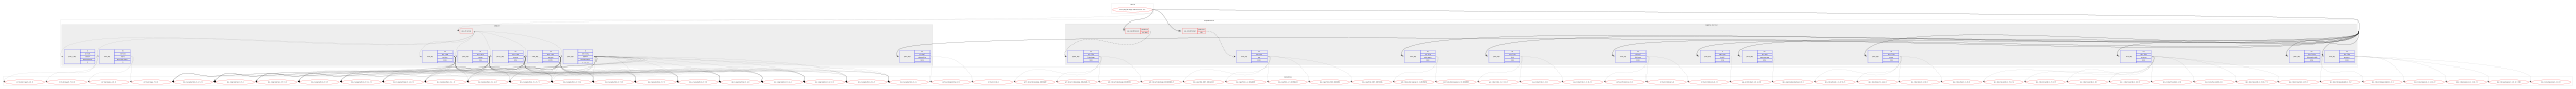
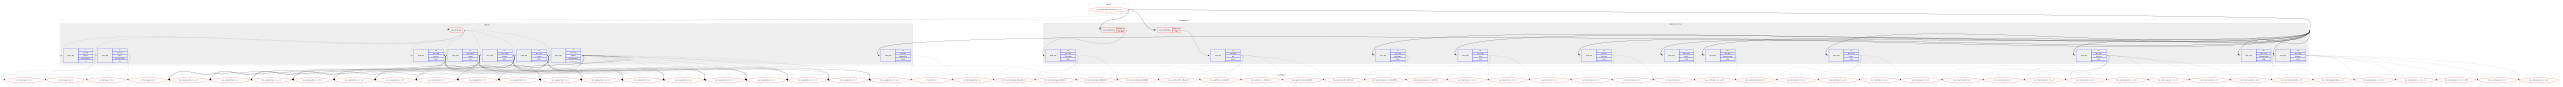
  digraph {
    compound=true
    concentrate=true
    fontname="JetBrains Mono"
    fontsize=10
    newrank=true
    rankdir=TB
    ranksep=1.5
    node [color=red fontname="JetBrains Mono" fontsize=10]
    edge [arrowhead=vee fontname="JetBrains Mono" headport=w style=dotted tailport=e weight=100]
    n1 [label="net-p2p/airdcpp-webclient-2.5.1" width=4]
    n2 [color=blue label=<<TABLE BORDER="0" CELLBORDER="1" CELLSPACING="0" CELLPADDING="4" WIDTH="220"><TR><TD ROWSPAN="6" CELLPADDING="30">pack_dep</TD></TR><TR><TD WIDTH="110">no</TD></TR><TR><TD>dev-lang</TD></TR><TR><TD>python</TD></TR><TR><TD>none</TD></TR><TR><TD></TD></TR></TABLE>> shape=none]
    n3 [color=blue label=<<TABLE BORDER="0" CELLBORDER="1" CELLSPACING="0" CELLPADDING="4" WIDTH="220"><TR><TD ROWSPAN="6" CELLPADDING="30">pack_dep</TD></TR><TR><TD WIDTH="110">no</TD></TR><TR><TD>dev-lang</TD></TR><TR><TD>python</TD></TR><TR><TD>none</TD></TR><TR><TD></TD></TR></TABLE>> shape=none]
    n4 [color=blue label=<<TABLE BORDER="0" CELLBORDER="1" CELLSPACING="0" CELLPADDING="4" WIDTH="220"><TR><TD ROWSPAN="6" CELLPADDING="30">pack_dep</TD></TR><TR><TD WIDTH="110">no</TD></TR><TR><TD>dev-lang</TD></TR><TR><TD>python</TD></TR><TR><TD>none</TD></TR><TR><TD></TD></TR></TABLE>> shape=none]
    n5 [color=blue label=<<TABLE BORDER="0" CELLBORDER="1" CELLSPACING="0" CELLPADDING="4" WIDTH="220"><TR><TD ROWSPAN="6" CELLPADDING="30">pack_dep</TD></TR><TR><TD WIDTH="110">no</TD></TR><TR><TD>dev-lang</TD></TR><TR><TD>python</TD></TR><TR><TD>none</TD></TR><TR><TD></TD></TR></TABLE>> shape=none]
    n6 [color=blue label=<<TABLE BORDER="0" CELLBORDER="1" CELLSPACING="0" CELLPADDING="4" WIDTH="220"><TR><TD ROWSPAN="6" CELLPADDING="30">pack_dep</TD></TR><TR><TD WIDTH="110">no</TD></TR><TR><TD>dev-lang</TD></TR><TR><TD>python</TD></TR><TR><TD>greaterequal</TD></TR><TR><TD>2.7.5-r2</TD></TR></TABLE>> shape=none]
    n7 [color=blue label=<<TABLE BORDER="0" CELLBORDER="1" CELLSPACING="0" CELLPADDING="4" WIDTH="220"><TR><TD ROWSPAN="6" CELLPADDING="30">pack_dep</TD></TR><TR><TD WIDTH="110">no</TD></TR><TR><TD>virtual</TD></TR><TR><TD>pypy3</TD></TR><TR><TD>greaterequal</TD></TR><TR><TD>5</TD></TR></TABLE>> shape=none]
    n8 [color=blue label=<<TABLE BORDER="0" CELLBORDER="1" CELLSPACING="0" CELLPADDING="4" WIDTH="220"><TR><TD ROWSPAN="6" CELLPADDING="30">pack_dep</TD></TR><TR><TD WIDTH="110">no</TD></TR><TR><TD>virtual</TD></TR><TR><TD>pypy</TD></TR><TR><TD>greaterequal</TD></TR><TR><TD>5</TD></TR></TABLE>> shape=none]
    n9 [label=<<TABLE BORDER="0" CELLBORDER="1" CELLSPACING="0" CELLPADDING="4"><TR><TD CELLPADDING="10">any_of_group</TD></TR></TABLE>> shape=none]
    n10 [color=blue label=<<TABLE BORDER="0" CELLBORDER="1" CELLSPACING="0" CELLPADDING="4" WIDTH="220"><TR><TD ROWSPAN="6" CELLPADDING="30">pack_dep</TD></TR><TR><TD WIDTH="110">no</TD></TR><TR><TD>virtual</TD></TR><TR><TD>pkgconfig</TD></TR><TR><TD>none</TD></TR><TR><TD></TD></TR></TABLE>> shape=none]
    n11 [color=blue label=<<TABLE BORDER="0" CELLBORDER="1" CELLSPACING="0" CELLPADDING="4" WIDTH="220"><TR><TD ROWSPAN="6" CELLPADDING="30">pack_dep</TD></TR><TR><TD WIDTH="110">no</TD></TR><TR><TD>net-libs</TD></TR><TR><TD>libnatpmp</TD></TR><TR><TD>none</TD></TR><TR><TD></TD></TR></TABLE>> shape=none]
    n12 [label=<<TABLE BORDER="0" CELLBORDER="1" CELLSPACING="0" CELLPADDING="4"><TR><TD ROWSPAN="3" CELLPADDING="10">use_conditional</TD></TR><TR><TD>positive</TD></TR><TR><TD>nat-pmp</TD></TR></TABLE>> shape=none]
    n13 [color=blue label=<<TABLE BORDER="0" CELLBORDER="1" CELLSPACING="0" CELLPADDING="4" WIDTH="220"><TR><TD ROWSPAN="6" CELLPADDING="30">pack_dep</TD></TR><TR><TD WIDTH="110">no</TD></TR><TR><TD>dev-cpp</TD></TR><TR><TD>tbb</TD></TR><TR><TD>none</TD></TR><TR><TD></TD></TR></TABLE>> shape=none]
    n14 [label=<<TABLE BORDER="0" CELLBORDER="1" CELLSPACING="0" CELLPADDING="4"><TR><TD ROWSPAN="3" CELLPADDING="10">use_conditional</TD></TR><TR><TD>positive</TD></TR><TR><TD>tbb</TD></TR></TABLE>> shape=none]
    n15 [color=blue label=<<TABLE BORDER="0" CELLBORDER="1" CELLSPACING="0" CELLPADDING="4" WIDTH="220"><TR><TD ROWSPAN="6" CELLPADDING="30">pack_dep</TD></TR><TR><TD WIDTH="110">no</TD></TR><TR><TD>app-arch</TD></TR><TR><TD>bzip2</TD></TR><TR><TD>none</TD></TR><TR><TD></TD></TR></TABLE>> shape=none]
    n16 [color=blue label=<<TABLE BORDER="0" CELLBORDER="1" CELLSPACING="0" CELLPADDING="4" WIDTH="220"><TR><TD ROWSPAN="6" CELLPADDING="30">pack_dep</TD></TR><TR><TD WIDTH="110">no</TD></TR><TR><TD>dev-cpp</TD></TR><TR><TD>websocketpp</TD></TR><TR><TD>none</TD></TR><TR><TD></TD></TR></TABLE>> shape=none]
    n17 [color=blue label=<<TABLE BORDER="0" CELLBORDER="1" CELLSPACING="0" CELLPADDING="4" WIDTH="220"><TR><TD ROWSPAN="6" CELLPADDING="30">pack_dep</TD></TR><TR><TD WIDTH="110">no</TD></TR><TR><TD>dev-libs</TD></TR><TR><TD>boost</TD></TR><TR><TD>none</TD></TR><TR><TD></TD></TR></TABLE>> shape=none]
    n18 [color=blue label=<<TABLE BORDER="0" CELLBORDER="1" CELLSPACING="0" CELLPADDING="4" WIDTH="220"><TR><TD ROWSPAN="6" CELLPADDING="30">pack_dep</TD></TR><TR><TD WIDTH="110">no</TD></TR><TR><TD>dev-libs</TD></TR><TR><TD>leveldb</TD></TR><TR><TD>none</TD></TR><TR><TD></TD></TR></TABLE>> shape=none]
    n19 [color=blue label=<<TABLE BORDER="0" CELLBORDER="1" CELLSPACING="0" CELLPADDING="4" WIDTH="220"><TR><TD ROWSPAN="6" CELLPADDING="30">pack_dep</TD></TR><TR><TD WIDTH="110">no</TD></TR><TR><TD>dev-libs</TD></TR><TR><TD>libmaxminddb</TD></TR><TR><TD>none</TD></TR><TR><TD></TD></TR></TABLE>> shape=none]
    n20 [color=blue label=<<TABLE BORDER="0" CELLBORDER="1" CELLSPACING="0" CELLPADDING="4" WIDTH="220"><TR><TD ROWSPAN="6" CELLPADDING="30">pack_dep</TD></TR><TR><TD WIDTH="110">no</TD></TR><TR><TD>dev-libs</TD></TR><TR><TD>openssl</TD></TR><TR><TD>none</TD></TR><TR><TD></TD></TR></TABLE>> shape=none]
    n21 [color=blue label=<<TABLE BORDER="0" CELLBORDER="1" CELLSPACING="0" CELLPADDING="4" WIDTH="220"><TR><TD ROWSPAN="6" CELLPADDING="30">pack_dep</TD></TR><TR><TD WIDTH="110">no</TD></TR><TR><TD>net-libs</TD></TR><TR><TD>miniupnpc</TD></TR><TR><TD>none</TD></TR><TR><TD></TD></TR></TABLE>> shape=none]
    n22 [color=blue label=<<TABLE BORDER="0" CELLBORDER="1" CELLSPACING="0" CELLPADDING="4" WIDTH="220"><TR><TD ROWSPAN="6" CELLPADDING="30">pack_dep</TD></TR><TR><TD WIDTH="110">no</TD></TR><TR><TD>sys-libs</TD></TR><TR><TD>zlib</TD></TR><TR><TD>none</TD></TR><TR><TD></TD></TR></TABLE>> shape=none]
    n23 [color=blue label=<<TABLE BORDER="0" CELLBORDER="1" CELLSPACING="0" CELLPADDING="4" WIDTH="220"><TR><TD ROWSPAN="6" CELLPADDING="30">pack_dep</TD></TR><TR><TD WIDTH="110">no</TD></TR><TR><TD>virtual</TD></TR><TR><TD>libiconv</TD></TR><TR><TD>none</TD></TR><TR><TD></TD></TR></TABLE>> shape=none]
    n24 [label="dev-lang/python-2.7.15" width=4]
    n25 [label="dev-lang/python-2.7.16" width=4]
    n26 [label="dev-lang/python-3.4.5-r1" width=4]
    n27 [label="dev-lang/python-3.4.6-r1" width=4]
    n28 [label="dev-lang/python-3.4.8" width=4]
    n29 [label="dev-lang/python-3.4.8-r1" width=4]
    n30 [label="dev-lang/python-3.5.4-r1" width=4]
    n31 [label="dev-lang/python-3.5.5" width=4]
    n32 [label="dev-lang/python-3.5.5-r1" width=4]
    n33 [label="dev-lang/python-3.5.6" width=4]
    n34 [label="dev-lang/python-3.6.3-r1" width=4]
    n35 [label="dev-lang/python-3.6.4" width=4]
    n36 [label="dev-lang/python-3.6.5" width=4]
    n37 [label="dev-lang/python-3.6.5-r1" width=4]
    n38 [label="dev-lang/python-3.6.6" width=4]
    n39 [label="dev-lang/python-3.6.8" width=4]
    n40 [label="dev-lang/python-3.7.0" width=4]
    n41 [label="dev-lang/python-3.7.2" width=4]
    n42 [label="virtual/pypy3-6.0.0" width=4]
    n43 [label="virtual/pypy3-7.0.0" width=4]
    n44 [label="virtual/pypy-6.0.0" width=4]
    n45 [label="virtual/pypy-7.0.0" width=4]
    n46 [label="virtual/pkgconfig-0-r1" width=4]
    n47 [label="virtual/zlib-1" width=4]
    n48 [label="net-libs/libnatpmp-20110808-r1" width=4]
    n49 [label="net-libs/libnatpmp-20130911" width=4]
    n50 [label="net-libs/libnatpmp-20140401-r1" width=4]
    n51 [label="net-libs/libnatpmp-20150609" width=4]
    n52 [label="dev-cpp/tbb-2017.20161128" width=4]
    n53 [label="dev-cpp/tbb-2017.20170226" width=4]
    n54 [label="dev-cpp/tbb-2018.20180312" width=4]
    n55 [label="dev-cpp/tbb-4.3.20150611" width=4]
    n56 [label="dev-cpp/tbb-4.4.20160803" width=4]
    n57 [label="app-arch/bzip2-1.0.6-r10" width=4]
    n58 [label="dev-cpp/websocketpp-0.8.1" width=4]
    n59 [label="dev-libs/boost-1.63.0" width=4]
    n60 [label="dev-libs/boost-1.65.0" width=4]
    n61 [label="dev-libs/boost-1.66.0" width=4]
    n62 [label="dev-libs/boost-1.67.0-r1" width=4]
    n63 [label="dev-libs/leveldb-1.15.0" width=4]
    n64 [label="dev-libs/leveldb-1.15.0-r1" width=4]
    n65 [label="dev-libs/leveldb-1.17" width=4]
    n66 [label="dev-libs/leveldb-1.18" width=4]
    n67 [label="dev-libs/leveldb-1.18-r2" width=4]
    n68 [label="dev-libs/leveldb-1.20" width=4]
    n69 [label="dev-libs/leveldb-1.9.0-r5" width=4]
    n70 [label="dev-libs/leveldb-1.9.0-r6" width=4]
    n71 [label="dev-libs/libmaxminddb-1.2.1" width=4]
    n72 [label="dev-libs/libmaxminddb-1.3.2" width=4]
+   n73 [label="dev-libs/openssl-1.0.2q" width=4]
    n74 [label="dev-libs/openssl-1.0.2r" width=4]
    n75 [label="dev-libs/openssl-1.0.2r-r200" width=4]
    n76 [label="dev-libs/openssl-1.1.0j-r1" width=4]
    n77 [label="dev-libs/openssl-1.1.1b-r2" width=4]
    n78 [label="net-libs/miniupnpc-2.0.20180503" width=4]
    n79 [label="net-libs/miniupnpc-2.1.20190210" width=4]
    n80 [label="sys-libs/zlib-1.2.11" width=4]
    n81 [label="sys-libs/zlib-1.2.11-r1" width=4]
    n82 [label="sys-libs/zlib-1.2.11-r2" width=4]
    n83 [label="virtual/libiconv-0" width=4]
    n84 [label="virtual/libiconv-8-r1" width=4]
    n85 [label="virtual/libiconv-0-r2" width=4]
    subgraph cluster_1 {
      color=gray
      label=<<i>ebuild</i>>
      rank=same
      n1
    }
    subgraph cluster_2 {
      color=gray
      label=<<i>dependencies</i>>
      subgraph cluster_3 {
        color=gray
        fillcolor="#eeeeee"
        label=<<i>compile</i>>
        style=filled
        subgraph sub_4 {
          color=gray
          fillcolor="#eeeeee"
          label=<<i>compile</i>>
          style=filled
          n9
          subgraph sub_5 {
            color=gray
            fillcolor="#eeeeee"
            label=<<i>compile</i>>
            style=filled
            n2
          }
          subgraph sub_6 {
            color=gray
            fillcolor="#eeeeee"
            label=<<i>compile</i>>
            style=filled
            n3
          }
          subgraph sub_7 {
            color=gray
            fillcolor="#eeeeee"
            label=<<i>compile</i>>
            style=filled
            n4
          }
          subgraph sub_8 {
            color=gray
            fillcolor="#eeeeee"
            label=<<i>compile</i>>
            style=filled
            n5
          }
          subgraph sub_9 {
            color=gray
            fillcolor="#eeeeee"
            label=<<i>compile</i>>
            style=filled
            n6
          }
          subgraph sub_10 {
            color=gray
            fillcolor="#eeeeee"
            label=<<i>compile</i>>
            style=filled
            n7
          }
          subgraph sub_11 {
            color=gray
            fillcolor="#eeeeee"
            label=<<i>compile</i>>
            style=filled
            n8
          }
        }
        subgraph sub_12 {
          color=gray
          fillcolor="#eeeeee"
          label=<<i>compile</i>>
          style=filled
          n10
        }
      }
      subgraph cluster_13 {
        color=gray
        fillcolor="#eeeeee"
        label=<<i>compile and run</i>>
        style=filled
        subgraph sub_14 {
          color=gray
          fillcolor="#eeeeee"
          label=<<i>compile and run</i>>
          style=filled
          n12
          subgraph sub_15 {
            color=gray
            fillcolor="#eeeeee"
            label=<<i>compile and run</i>>
            style=filled
            n11
          }
        }
        subgraph sub_16 {
          color=gray
          fillcolor="#eeeeee"
          label=<<i>compile and run</i>>
          style=filled
          n14
          subgraph sub_17 {
            color=gray
            fillcolor="#eeeeee"
            label=<<i>compile and run</i>>
            style=filled
            n13
          }
        }
        subgraph sub_18 {
          color=gray
          fillcolor="#eeeeee"
          label=<<i>compile and run</i>>
          style=filled
          n15
        }
        subgraph sub_19 {
          color=gray
          fillcolor="#eeeeee"
          label=<<i>compile and run</i>>
          style=filled
          n16
        }
        subgraph sub_20 {
          color=gray
          fillcolor="#eeeeee"
          label=<<i>compile and run</i>>
          style=filled
          n17
        }
        subgraph sub_21 {
          color=gray
          fillcolor="#eeeeee"
          label=<<i>compile and run</i>>
          style=filled
          n18
        }
        subgraph sub_22 {
          color=gray
          fillcolor="#eeeeee"
          label=<<i>compile and run</i>>
          style=filled
          n19
        }
        subgraph sub_23 {
          color=gray
          fillcolor="#eeeeee"
          label=<<i>compile and run</i>>
          style=filled
          n20
        }
        subgraph sub_24 {
          color=gray
          fillcolor="#eeeeee"
          label=<<i>compile and run</i>>
          style=filled
          n21
        }
        subgraph sub_25 {
          color=gray
          fillcolor="#eeeeee"
          label=<<i>compile and run</i>>
          style=filled
          n22
        }
        subgraph sub_26 {
          color=gray
          fillcolor="#eeeeee"
          label=<<i>compile and run</i>>
          style=filled
          n23
        }
      }
      subgraph cluster_27 {
        color=gray
        fillcolor="#eeeeee"
        label=<<i>run</i>>
        style=filled
      }
    }
    subgraph cluster_28 {
      color=gray
      label=<<i>candidates</i>>
      rank=same
      subgraph sub_29 {
        color=black
        label=<<i>candidates</i>>
        nodesep=1
        rank=same
        n24
        n25
        n26
        n27
        n28
        n29
        n30
        n31
        n32
        n33
        n34
        n35
        n36
        n37
        n38
        n39
        n40
        n41
      }
      subgraph sub_30 {
        color=black
        label=<<i>candidates</i>>
        nodesep=1
        rank=same
        n24
        n25
        n26
        n27
        n28
        n29
        n30
        n31
        n32
        n33
        n34
        n35
        n36
        n37
        n38
        n39
        n40
        n41
      }
      subgraph sub_31 {
        color=black
        label=<<i>candidates</i>>
        nodesep=1
        rank=same
        n24
        n25
        n26
        n27
        n28
        n29
        n30
        n31
        n32
        n33
        n34
        n35
        n36
        n37
        n38
        n39
        n40
        n41
      }
      subgraph sub_32 {
        color=black
        label=<<i>candidates</i>>
        nodesep=1
        rank=same
        n24
        n25
        n26
        n27
        n28
        n29
        n30
        n31
        n32
        n33
        n34
        n35
        n36
        n37
        n38
        n39
        n40
        n41
      }
      subgraph sub_33 {
        color=black
        label=<<i>candidates</i>>
        nodesep=1
        rank=same
        n24
        n25
        n26
        n27
        n28
        n29
        n30
        n31
        n32
        n33
        n34
        n35
        n36
        n37
        n38
        n39
        n40
        n41
      }
      subgraph sub_34 {
        color=black
        label=<<i>candidates</i>>
        nodesep=1
        rank=same
        n42
        n43
      }
      subgraph sub_35 {
        color=black
        label=<<i>candidates</i>>
        nodesep=1
        rank=same
        n44
        n45
      }
      subgraph sub_36 {
        color=black
        label=<<i>candidates</i>>
        nodesep=1
        rank=same
        n46
        n47
      }
      subgraph sub_37 {
        color=black
        label=<<i>candidates</i>>
        nodesep=1
        rank=same
        n48
        n49
        n50
        n51
      }
      subgraph sub_38 {
        color=black
        label=<<i>candidates</i>>
        nodesep=1
        rank=same
        n52
        n53
        n54
        n55
        n56
      }
      subgraph sub_39 {
        color=black
        label=<<i>candidates</i>>
        nodesep=1
        rank=same
        n57
      }
      subgraph sub_40 {
        color=black
        label=<<i>candidates</i>>
        nodesep=1
        rank=same
        n58
      }
      subgraph sub_41 {
        color=black
        label=<<i>candidates</i>>
        nodesep=1
        rank=same
        n59
        n60
        n61
        n62
      }
      subgraph sub_42 {
        color=black
        label=<<i>candidates</i>>
        nodesep=1
        rank=same
        n63
        n64
        n65
        n66
        n67
        n68
        n69
        n70
      }
      subgraph sub_43 {
        color=black
        label=<<i>candidates</i>>
        nodesep=1
        rank=same
        n71
        n72
      }
      subgraph sub_44 {
        color=black
        label=<<i>candidates</i>>
        nodesep=1
        rank=same
+       n73
        n74
        n75
        n76
        n77
      }
      subgraph sub_45 {
        color=black
        label=<<i>candidates</i>>
        nodesep=1
        rank=same
        n78
        n79
      }
      subgraph sub_46 {
        color=black
        label=<<i>candidates</i>>
        nodesep=1
        rank=same
        n80
        n81
        n82
      }
      subgraph sub_47 {
        color=black
        label=<<i>candidates</i>>
        nodesep=1
        rank=same
        n83
        n84
        n85
      }
    }
    n1 -> n9 [weight=20]
    n1 -> n10 [style=solid weight=20]
    n1 -> n12 [arrowhead=odotvee style=solid weight=20]
    n1 -> n14 [arrowhead=odotvee style=solid weight=20]
    n1 -> n15 [arrowhead=odotvee style=solid weight=20]
    n1 -> n16 [arrowhead=odotvee style=solid weight=20]
    n1 -> n17 [arrowhead=odotvee style=solid weight=20]
    n1 -> n18 [arrowhead=odotvee style=solid weight=20]
    n1 -> n19 [arrowhead=odotvee style=solid weight=20]
    n1 -> n20 [arrowhead=odotvee style=solid weight=20]
    n1 -> n21 [arrowhead=odotvee style=solid weight=20]
    n1 -> n22 [arrowhead=odotvee style=solid weight=20]
    n1 -> n23 [arrowhead=odotvee style=solid weight=20]
    n2 -> n24
    n2 -> n25
    n2 -> n26
    n2 -> n27
    n2 -> n28
    n2 -> n29
    n2 -> n30
    n2 -> n31
    n2 -> n32
    n2 -> n33
    n2 -> n34
    n2 -> n35
    n2 -> n36
    n2 -> n37
    n2 -> n38
    n2 -> n39
    n2 -> n40
    n2 -> n41
    n3 -> n24
    n3 -> n25
    n3 -> n26
    n3 -> n27
    n3 -> n28
    n3 -> n29
    n3 -> n30
    n3 -> n31
    n3 -> n32
    n3 -> n33
    n3 -> n34
    n3 -> n35
    n3 -> n36
    n3 -> n37
    n3 -> n38
    n3 -> n39
    n3 -> n40
    n3 -> n41
    n4 -> n24
    n4 -> n25
    n4 -> n26
    n4 -> n27
    n4 -> n28
    n4 -> n29
    n4 -> n30
    n4 -> n31
    n4 -> n32
    n4 -> n33
    n4 -> n34
    n4 -> n35
    n4 -> n36
    n4 -> n37
    n4 -> n38
    n4 -> n39
    n4 -> n40
    n4 -> n41
    n5 -> n24
    n5 -> n25
    n5 -> n26
    n5 -> n27
    n5 -> n28
    n5 -> n29
    n5 -> n30
    n5 -> n31
    n5 -> n32
    n5 -> n33
    n5 -> n34
    n5 -> n35
    n5 -> n36
    n5 -> n37
    n5 -> n38
    n5 -> n39
    n5 -> n40
    n5 -> n41
    n6 -> n24
    n6 -> n25
    n6 -> n26
    n6 -> n27
    n6 -> n28
    n6 -> n29
    n6 -> n30
    n6 -> n31
    n6 -> n32
    n6 -> n33
    n6 -> n34
    n6 -> n35
    n6 -> n36
    n6 -> n37
    n6 -> n38
    n6 -> n39
    n6 -> n40
    n6 -> n41
    n7 -> n42
    n7 -> n43
    n8 -> n44
    n8 -> n45
    n9 -> n2 [arrowhead=oinv weight=20]
    n9 -> n3 [arrowhead=oinv weight=20]
    n9 -> n4 [arrowhead=oinv weight=20]
    n9 -> n5 [arrowhead=oinv weight=20]
    n9 -> n6 [arrowhead=oinv weight=20]
    n9 -> n7 [arrowhead=oinv weight=20]
    n9 -> n8 [arrowhead=oinv weight=20]
    n10 -> n46
    n10 -> n47
    n11 -> n48
    n11 -> n49
    n11 -> n50
    n11 -> n51
    n12 -> n11 [style=dashed weight=20]
    n13 -> n52
    n13 -> n53
    n13 -> n54
    n13 -> n55
    n13 -> n56
    n14 -> n13 [style=dashed weight=20]
    n15 -> n57
    n16 -> n58
    n17 -> n59
    n17 -> n60
    n17 -> n61
    n17 -> n62
    n18 -> n63
    n18 -> n64
    n18 -> n65
    n18 -> n66
    n18 -> n67
    n18 -> n68
    n18 -> n69
    n18 -> n70
    n19 -> n71
    n19 -> n72
+   n20 -> n73
    n20 -> n74
    n20 -> n75
    n20 -> n76
    n20 -> n77
    n21 -> n78
    n21 -> n79
    n22 -> n80
    n22 -> n81
    n22 -> n82
    n23 -> n83
    n23 -> n84
    n23 -> n85
  }
